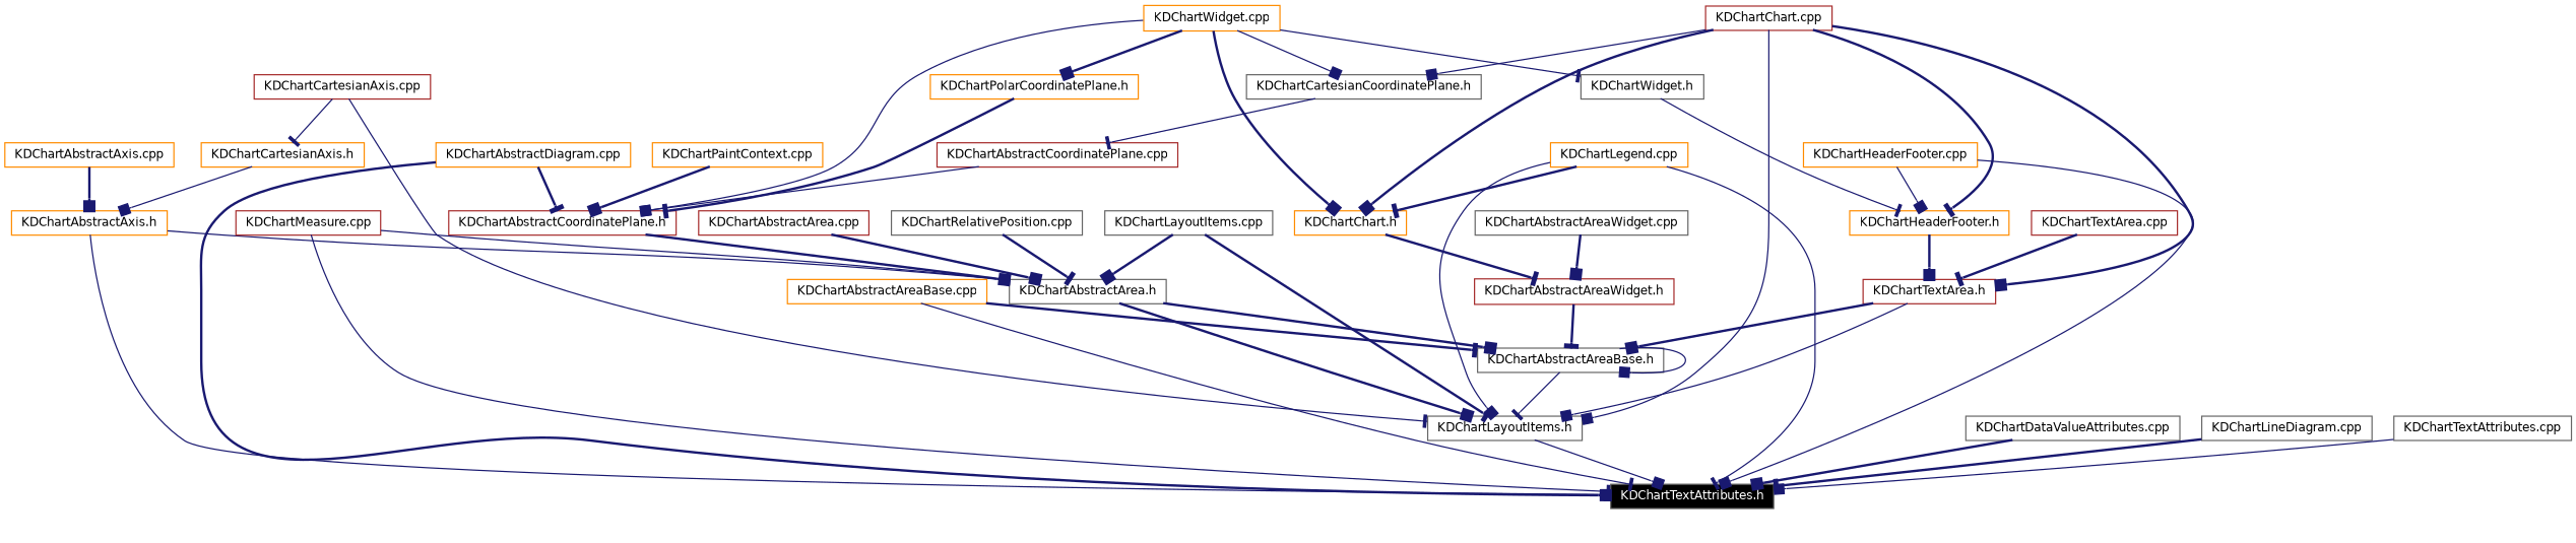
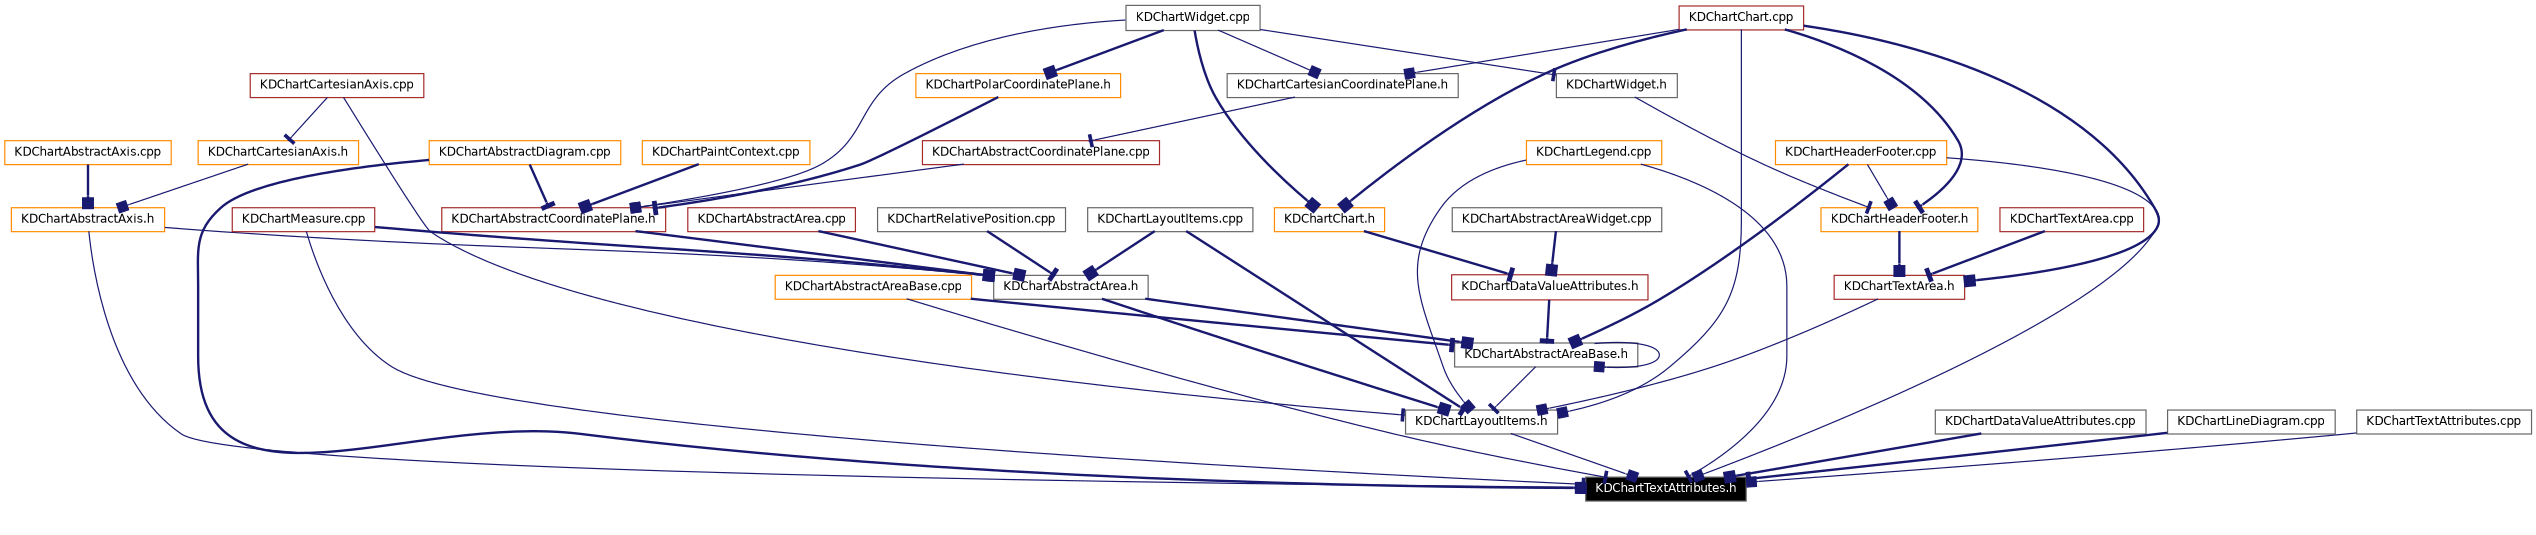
  digraph {
    node [color=gray40 fontname=Helvetica fontsize=10 shape=record]
    edge [arrowhead=box color=midnightblue fontname=Helvetica fontsize=10 labelfontname=Helvetica labelfontsize=10 style=bold]
    n1 [fillcolor=black fontcolor=white height=0.2 label="KDChartTextAttributes.h" style=filled width=0.4]
    n2 [height=0.2 label="KDChartLayoutItems.h" width=0.4]
    n3 [height=0.2 label="KDChartAbstractAreaBase.h" width=0.4]
    n4 [height=0.2 label="KDChartAbstractArea.h" width=0.4]
    n5 [color=brown height=0.2 label="KDChartAbstractArea.cpp" width=0.4]
    n6 [color=darkorange height=0.2 label="KDChartAbstractAxis.h" width=0.4]
    n7 [color=darkorange height=0.2 label="KDChartAbstractAxis.cpp" width=0.4]
    n8 [color=darkorange height=0.2 label="KDChartCartesianAxis.h" width=0.4]
    n9 [color=brown height=0.2 label="KDChartCartesianAxis.cpp" width=0.4]
    n10 [color=brown height=0.2 label="KDChartAbstractCoordinatePlane.h" width=0.4]
    n11 [height=0.2 label="KDChartCartesianCoordinatePlane.h" width=0.4]
    n12 [color=brown height=0.2 label="KDChartAbstractCoordinatePlane.cpp" width=0.4]
    n13 [color=brown height=0.2 label="KDChartChart.cpp" width=0.4]
    n14 [color=darkorange height=0.2 label="KDChartChart.h" width=0.4]
    n15 [color=darkorange height=0.2 label="KDChartHeaderFooter.h" width=0.4]
    n16 [color=brown height=0.2 label="KDChartTextArea.h" width=0.4]
-   n17 [color=brown height=0.2 label="KDChartAbstractAreaWidget.h" width=0.4]
-   n18 [color=darkorange height=0.2 label="KDChartWidget.cpp" width=0.4]
+   n17 [color=brown height=0.2 label="KDChartDataValueAttributes.h" width=0.4]
+   n18 [height=0.2 label="KDChartWidget.cpp" width=0.4]
    n19 [color=darkorange height=0.2 label="KDChartPolarCoordinatePlane.h" width=0.4]
    n20 [height=0.2 label="KDChartWidget.h" width=0.4]
    n21 [color=darkorange height=0.2 label="KDChartAbstractDiagram.cpp" width=0.4]
    n22 [color=darkorange height=0.2 label="KDChartPaintContext.cpp" width=0.4]
    n23 [height=0.2 label="KDChartLayoutItems.cpp" width=0.4]
    n24 [color=brown height=0.2 label="KDChartMeasure.cpp" width=0.4]
    n25 [height=0.2 label="KDChartRelativePosition.cpp" width=0.4]
    n26 [color=darkorange height=0.2 label="KDChartAbstractAreaBase.cpp" width=0.4]
    n27 [height=0.2 label="KDChartAbstractAreaWidget.cpp" width=0.4]
    n28 [color=darkorange height=0.2 label="KDChartLegend.cpp" width=0.4]
    n29 [color=darkorange height=0.2 label="KDChartHeaderFooter.cpp" width=0.4]
    n30 [color=brown height=0.2 label="KDChartTextArea.cpp" width=0.4]
    n31 [height=0.2 label="KDChartDataValueAttributes.cpp" width=0.4]
    n32 [height=0.2 label="KDChartLineDiagram.cpp" width=0.4]
    n33 [height=0.2 label="KDChartTextAttributes.cpp" width=0.4]
    n2 -> n1 [style=solid]
    n3 -> n2 [arrowhead=tee style=solid]
    n3 -> n3 [style=solid]
    n4 -> n2
    n4 -> n3
    n5 -> n4
    n6 -> n1 [style=solid]
    n6 -> n4 [style=solid]
    n7 -> n6
    n8 -> n6 [style=solid]
    n9 -> n2 [arrowhead=tee style=solid]
    n9 -> n8 [arrowhead=tee style=solid]
    n10 -> n4
    n11 -> n12 [arrowhead=tee style=solid]
    n12 -> n10 [style=solid]
    n13 -> n2 [style=solid]
    n13 -> n11 [style=solid]
    n13 -> n14
    n13 -> n15 [arrowhead=tee]
    n13 -> n16
    n14 -> n17 [arrowhead=tee]
    n15 -> n16
    n16 -> n2 [style=solid]
-   n16 -> n3
+   n29 -> n3
    n17 -> n3 [arrowhead=tee]
    n18 -> n10 [style=solid]
    n18 -> n11 [style=solid]
    n18 -> n14
    n18 -> n19
    n18 -> n20 [arrowhead=tee style=solid]
    n19 -> n10 [arrowhead=tee]
    n20 -> n15 [arrowhead=tee style=solid]
    n21 -> n1
    n21 -> n10 [arrowhead=tee]
    n22 -> n10
    n23 -> n2 [arrowhead=tee]
    n23 -> n4
    n24 -> n1 [arrowhead=tee style=solid]
-   n24 -> n4 [style=solid]
+   n24 -> n4
    n25 -> n4 [arrowhead=tee]
    n26 -> n1 [arrowhead=tee style=solid]
    n26 -> n3 [arrowhead=tee]
    n27 -> n17
    n28 -> n1 [arrowhead=tee style=solid]
    n28 -> n2 [style=solid]
-   n28 -> n14 [arrowhead=tee]
    n29 -> n1 [style=solid]
    n29 -> n15 [style=solid]
    n30 -> n16 [arrowhead=tee]
    n31 -> n1
    n32 -> n1 [arrowhead=tee]
    n33 -> n1 [style=solid]
  }
